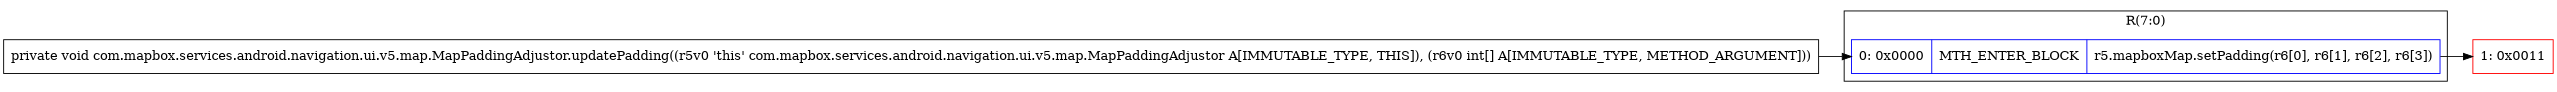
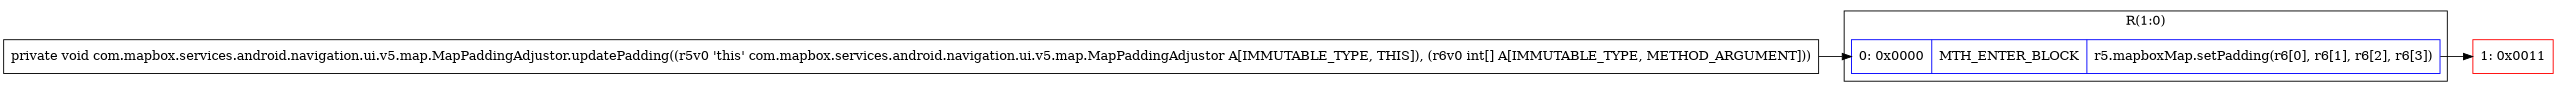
  digraph {
    rankdir=LR
    node [shape=record]
    n1 [color=blue label="{0\:\ 0x0000|MTH_ENTER_BLOCK\l|r5.mapboxMap.setPadding(r6[0], r6[1], r6[2], r6[3])\l}"]
    n2 [color=red label="{1\:\ 0x0011}"]
    n3 [label="{private void com.mapbox.services.android.navigation.ui.v5.map.MapPaddingAdjustor.updatePadding((r5v0 'this' com.mapbox.services.android.navigation.ui.v5.map.MapPaddingAdjustor A[IMMUTABLE_TYPE, THIS]), (r6v0 int[] A[IMMUTABLE_TYPE, METHOD_ARGUMENT])) }"]
    subgraph cluster_1 {
-     label="R(7:0)"
+     label="R(1:0)"
      n1
    }
    n1 -> n2
    n3 -> n1
  }
